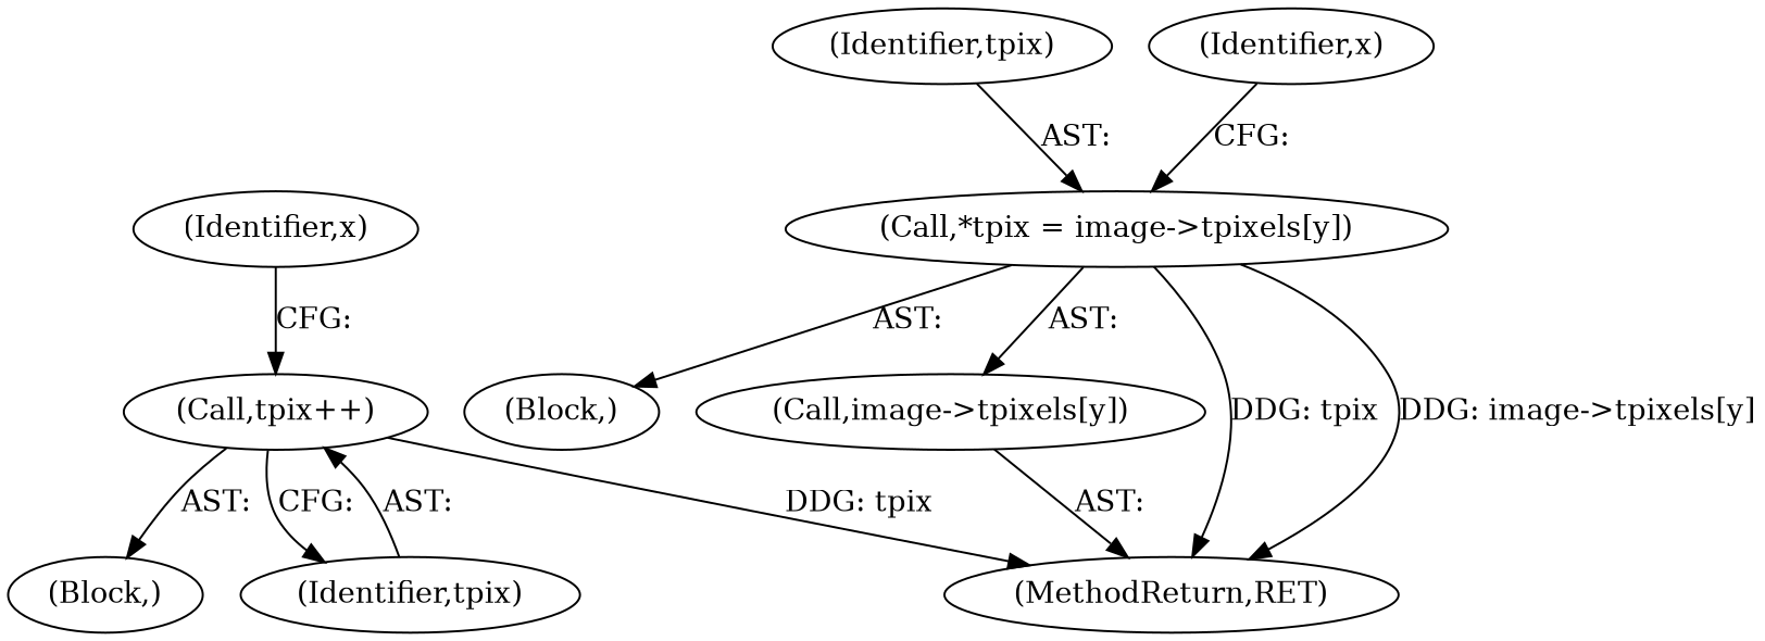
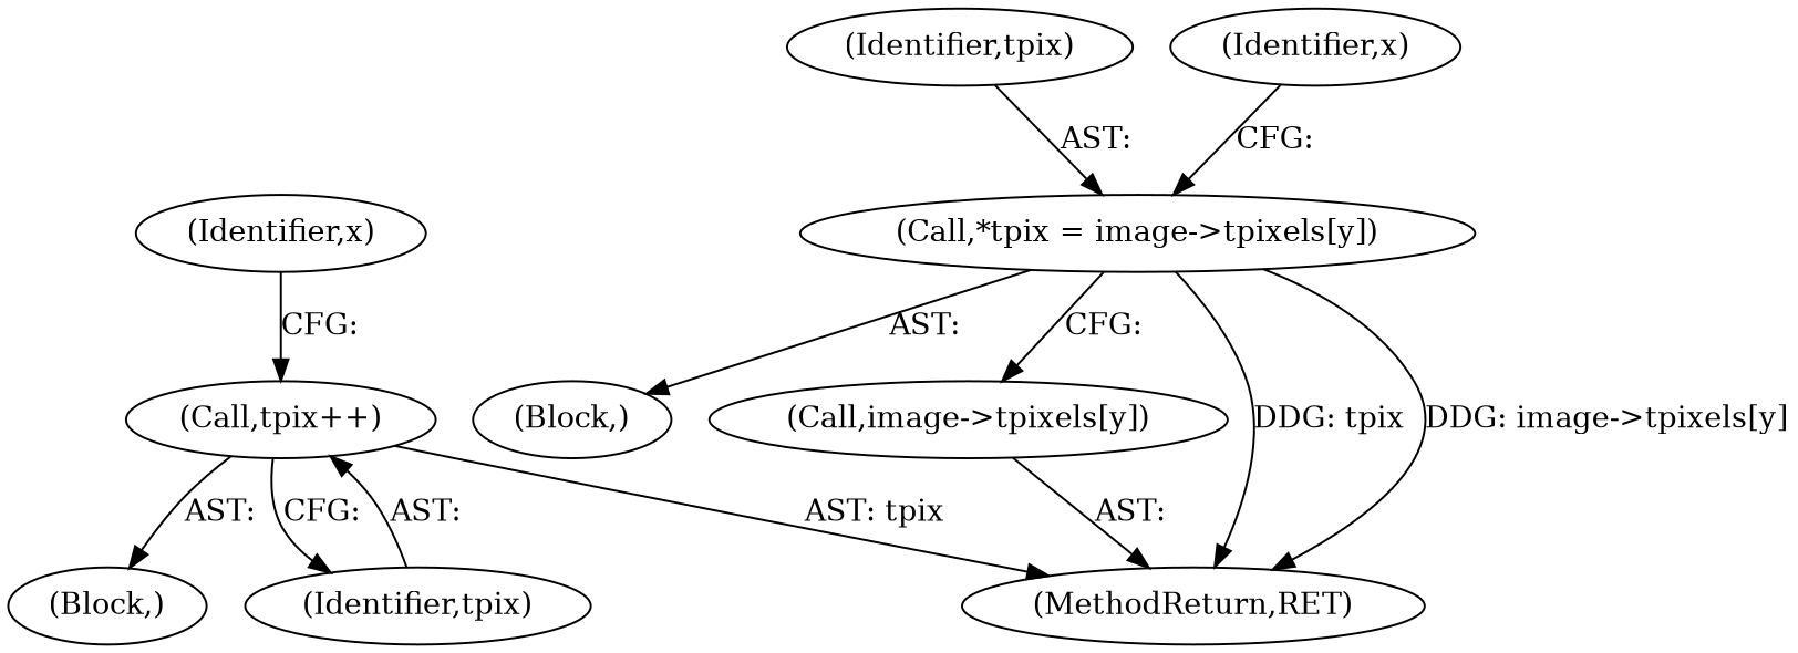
  digraph {
    n1 [label="(Call,*tpix = image->tpixels[y])"]
    n2 [label="(Block,)"]
    n3 [label="(Call,image->tpixels[y])"]
    n4 [label="(MethodReturn,RET)"]
    n5 [label="(Call,tpix++)"]
    n6 [label="(Block,)"]
    n7 [label="(Identifier,tpix)"]
    n8 [label="(Identifier,tpix)"]
    n9 [label="(Identifier,x)"]
    n10 [label="(Identifier,x)"]
    n1 -> n2 [label="AST: "]
-   n1 -> n3 [label="AST: "]
+   n1 -> n3 [label="CFG: "]
    n1 -> n4 [label="DDG: tpix"]
    n1 -> n4 [label="DDG: image->tpixels[y]"]
    n3 -> n4 [label="AST: "]
-   n5 -> n4 [label="DDG: tpix"]
+   n5 -> n4 [label="AST: tpix"]
    n5 -> n6 [label="AST: "]
    n5 -> n7 [label="CFG: "]
    n7 -> n5 [label="AST: "]
    n8 -> n1 [label="AST: "]
    n9 -> n5 [label="CFG: "]
    n10 -> n1 [label="CFG: "]
  }
